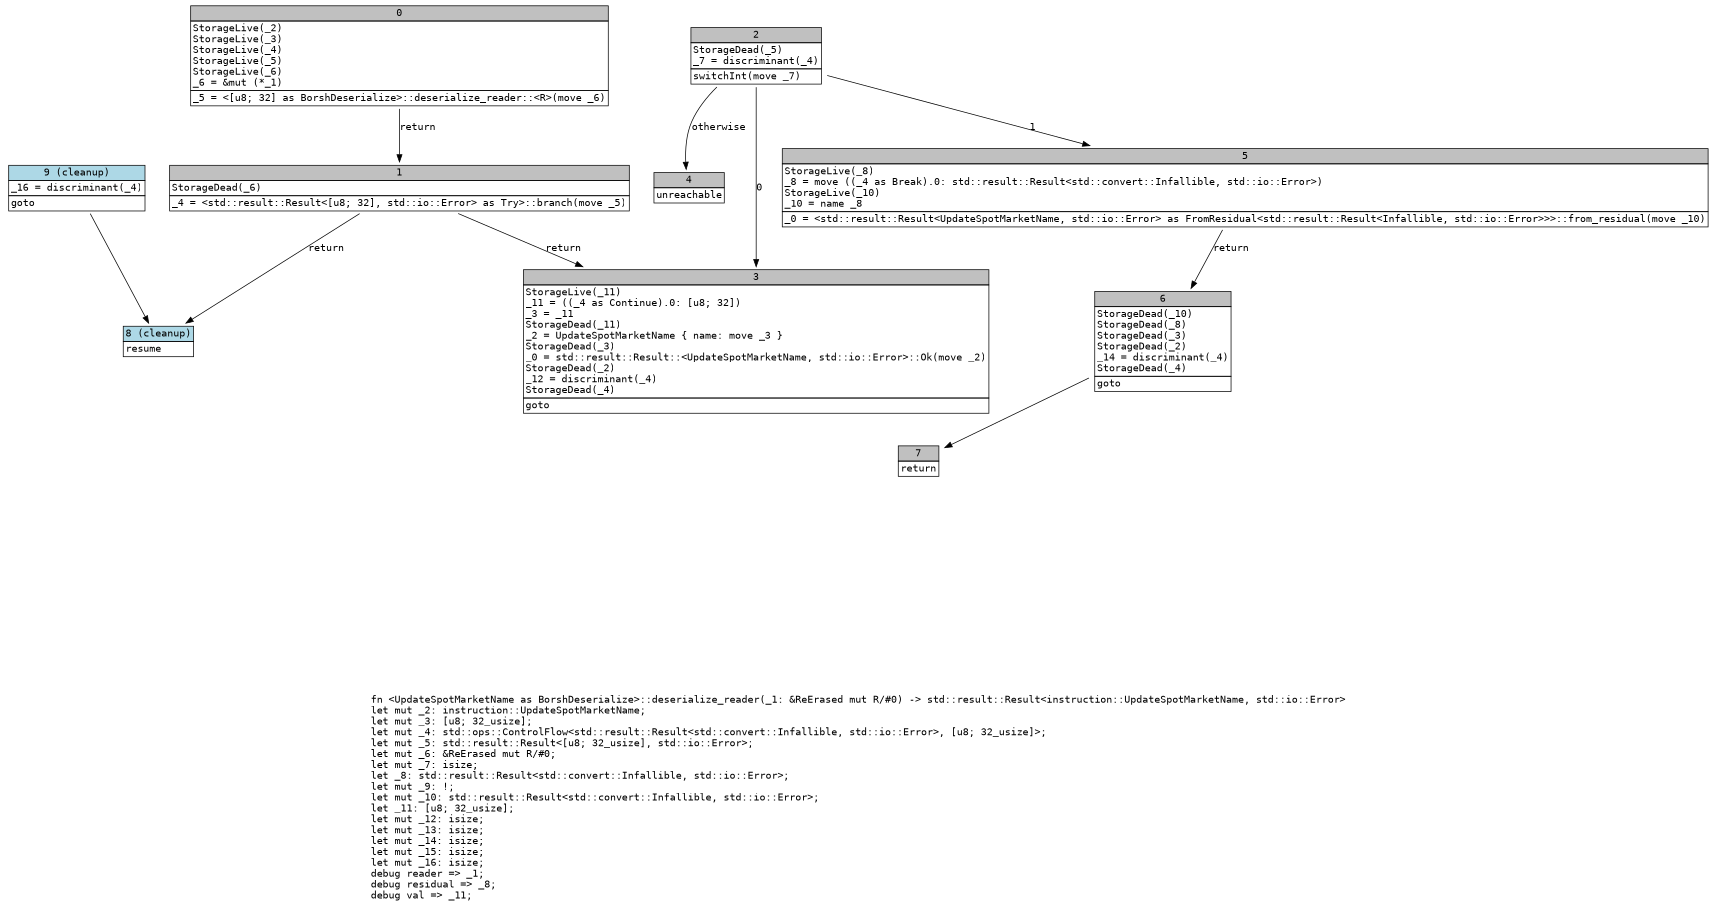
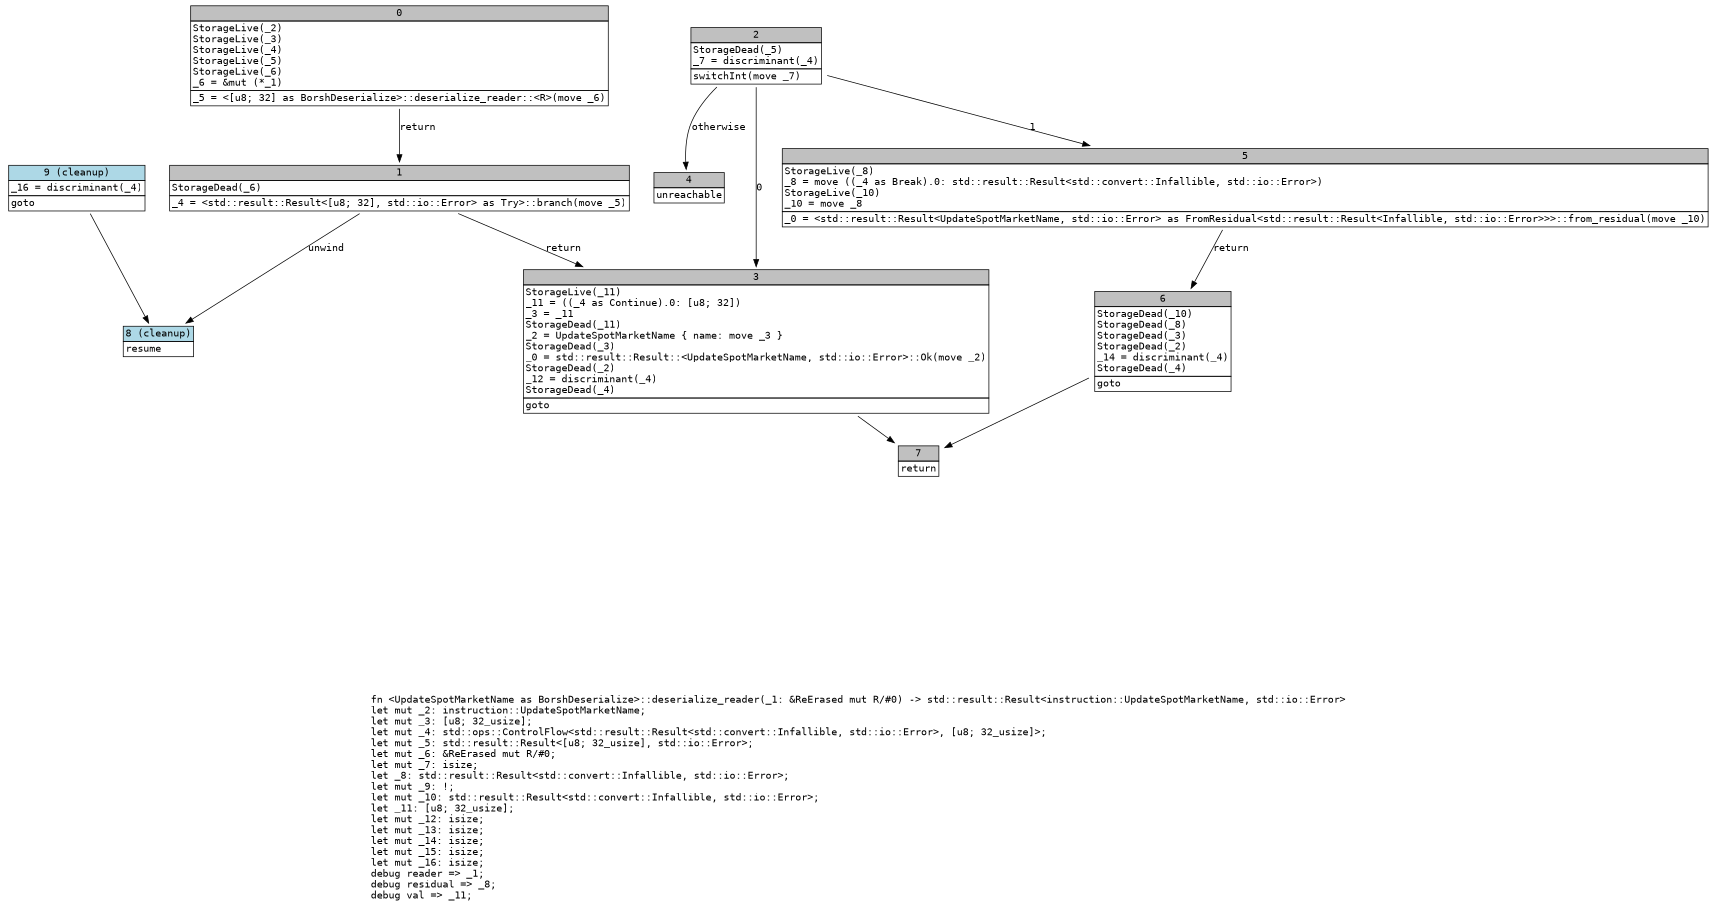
  digraph {
    fontname="DejaVu Sans Mono"
    label=<fn &lt;UpdateSpotMarketName as BorshDeserialize&gt;::deserialize_reader(_1: &amp;ReErased mut R/#0) -&gt; std::result::Result&lt;instruction::UpdateSpotMarketName, std::io::Error&gt;<br align="left"/>let mut _2: instruction::UpdateSpotMarketName;<br align="left"/>let mut _3: [u8; 32_usize];<br align="left"/>let mut _4: std::ops::ControlFlow&lt;std::result::Result&lt;std::convert::Infallible, std::io::Error&gt;, [u8; 32_usize]&gt;;<br align="left"/>let mut _5: std::result::Result&lt;[u8; 32_usize], std::io::Error&gt;;<br align="left"/>let mut _6: &amp;ReErased mut R/#0;<br align="left"/>let mut _7: isize;<br align="left"/>let _8: std::result::Result&lt;std::convert::Infallible, std::io::Error&gt;;<br align="left"/>let mut _9: !;<br align="left"/>let mut _10: std::result::Result&lt;std::convert::Infallible, std::io::Error&gt;;<br align="left"/>let _11: [u8; 32_usize];<br align="left"/>let mut _12: isize;<br align="left"/>let mut _13: isize;<br align="left"/>let mut _14: isize;<br align="left"/>let mut _15: isize;<br align="left"/>let mut _16: isize;<br align="left"/>debug reader =&gt; _1;<br align="left"/>debug residual =&gt; _8;<br align="left"/>debug val =&gt; _11;<br align="left"/>>
    node [fontname="DejaVu Sans Mono" shape=none]
    edge [fontname="DejaVu Sans Mono"]
    n1 [label=<<table border="0" cellborder="1" cellspacing="0"><tr><td bgcolor="gray" align="center" colspan="1">0</td></tr><tr><td align="left" balign="left">StorageLive(_2)<br/>StorageLive(_3)<br/>StorageLive(_4)<br/>StorageLive(_5)<br/>StorageLive(_6)<br/>_6 = &amp;mut (*_1)<br/></td></tr><tr><td align="left">_5 = &lt;[u8; 32] as BorshDeserialize&gt;::deserialize_reader::&lt;R&gt;(move _6)</td></tr></table>>]
    n2 [label=<<table border="0" cellborder="1" cellspacing="0"><tr><td bgcolor="gray" align="center" colspan="1">1</td></tr><tr><td align="left" balign="left">StorageDead(_6)<br/></td></tr><tr><td align="left">_4 = &lt;std::result::Result&lt;[u8; 32], std::io::Error&gt; as Try&gt;::branch(move _5)</td></tr></table>>]
    n3 [label=<<table border="0" cellborder="1" cellspacing="0"><tr><td bgcolor="lightblue" align="center" colspan="1">8 (cleanup)</td></tr><tr><td align="left">resume</td></tr></table>>]
    n4 [label=<<table border="0" cellborder="1" cellspacing="0"><tr><td bgcolor="gray" align="center" colspan="1">3</td></tr><tr><td align="left" balign="left">StorageLive(_11)<br/>_11 = ((_4 as Continue).0: [u8; 32])<br/>_3 = _11<br/>StorageDead(_11)<br/>_2 = UpdateSpotMarketName { name: move _3 }<br/>StorageDead(_3)<br/>_0 = std::result::Result::&lt;UpdateSpotMarketName, std::io::Error&gt;::Ok(move _2)<br/>StorageDead(_2)<br/>_12 = discriminant(_4)<br/>StorageDead(_4)<br/></td></tr><tr><td align="left">goto</td></tr></table>>]
    n5 [label=<<table border="0" cellborder="1" cellspacing="0"><tr><td bgcolor="gray" align="center" colspan="1">2</td></tr><tr><td align="left" balign="left">StorageDead(_5)<br/>_7 = discriminant(_4)<br/></td></tr><tr><td align="left">switchInt(move _7)</td></tr></table>>]
    n6 [label=<<table border="0" cellborder="1" cellspacing="0"><tr><td bgcolor="gray" align="center" colspan="1">4</td></tr><tr><td align="left">unreachable</td></tr></table>>]
-   n7 [label=<<table border="0" cellborder="1" cellspacing="0"><tr><td bgcolor="gray" align="center" colspan="1">5</td></tr><tr><td align="left" balign="left">StorageLive(_8)<br/>_8 = move ((_4 as Break).0: std::result::Result&lt;std::convert::Infallible, std::io::Error&gt;)<br/>StorageLive(_10)<br/>_10 = name _8<br/></td></tr><tr><td align="left">_0 = &lt;std::result::Result&lt;UpdateSpotMarketName, std::io::Error&gt; as FromResidual&lt;std::result::Result&lt;Infallible, std::io::Error&gt;&gt;&gt;::from_residual(move _10)</td></tr></table>>]
+   n7 [label=<<table border="0" cellborder="1" cellspacing="0"><tr><td bgcolor="gray" align="center" colspan="1">5</td></tr><tr><td align="left" balign="left">StorageLive(_8)<br/>_8 = move ((_4 as Break).0: std::result::Result&lt;std::convert::Infallible, std::io::Error&gt;)<br/>StorageLive(_10)<br/>_10 = move _8<br/></td></tr><tr><td align="left">_0 = &lt;std::result::Result&lt;UpdateSpotMarketName, std::io::Error&gt; as FromResidual&lt;std::result::Result&lt;Infallible, std::io::Error&gt;&gt;&gt;::from_residual(move _10)</td></tr></table>>]
    n8 [label=<<table border="0" cellborder="1" cellspacing="0"><tr><td bgcolor="gray" align="center" colspan="1">7</td></tr><tr><td align="left">return</td></tr></table>>]
    n9 [label=<<table border="0" cellborder="1" cellspacing="0"><tr><td bgcolor="gray" align="center" colspan="1">6</td></tr><tr><td align="left" balign="left">StorageDead(_10)<br/>StorageDead(_8)<br/>StorageDead(_3)<br/>StorageDead(_2)<br/>_14 = discriminant(_4)<br/>StorageDead(_4)<br/></td></tr><tr><td align="left">goto</td></tr></table>>]
    n10 [label=<<table border="0" cellborder="1" cellspacing="0"><tr><td bgcolor="lightblue" align="center" colspan="1">9 (cleanup)</td></tr><tr><td align="left" balign="left">_16 = discriminant(_4)<br/></td></tr><tr><td align="left">goto</td></tr></table>>]
    n1 -> n2 [label=return]
-   n2 -> n3 [label=return]
+   n2 -> n3 [label=unwind]
    n2 -> n4 [label=return]
+   n4 -> n8
    n5 -> n4 [label=0]
    n5 -> n6 [label=otherwise]
    n5 -> n7 [label=1]
    n7 -> n9 [label=return]
    n9 -> n8
    n10 -> n3
  }
